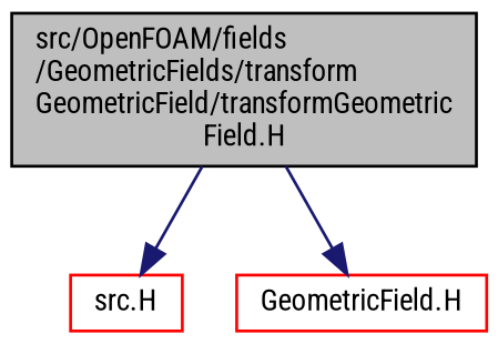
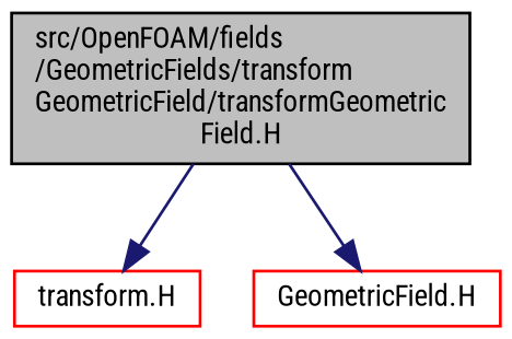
  digraph {
    fontname="Roboto Condensed"
    node [color=red fontname="Roboto Condensed" fontsize=10 shape=record]
    edge [color=midnightblue fontname="Roboto Condensed" fontsize=10 labelfontname=Helvetica labelfontsize=10 style=solid]
    n1 [color=black fillcolor=grey75 fontcolor=black height=0.2 label="src/OpenFOAM/fields\l/GeometricFields/transform\lGeometricField/transformGeometric\lField.H" style=filled width=0.4]
-   n2 [height=0.2 label="src.H" width=0.4]
+   n2 [height=0.2 label="transform.H" width=0.4]
    n3 [height=0.2 label="GeometricField.H" width=0.4]
    n1 -> n2
    n1 -> n3
  }
